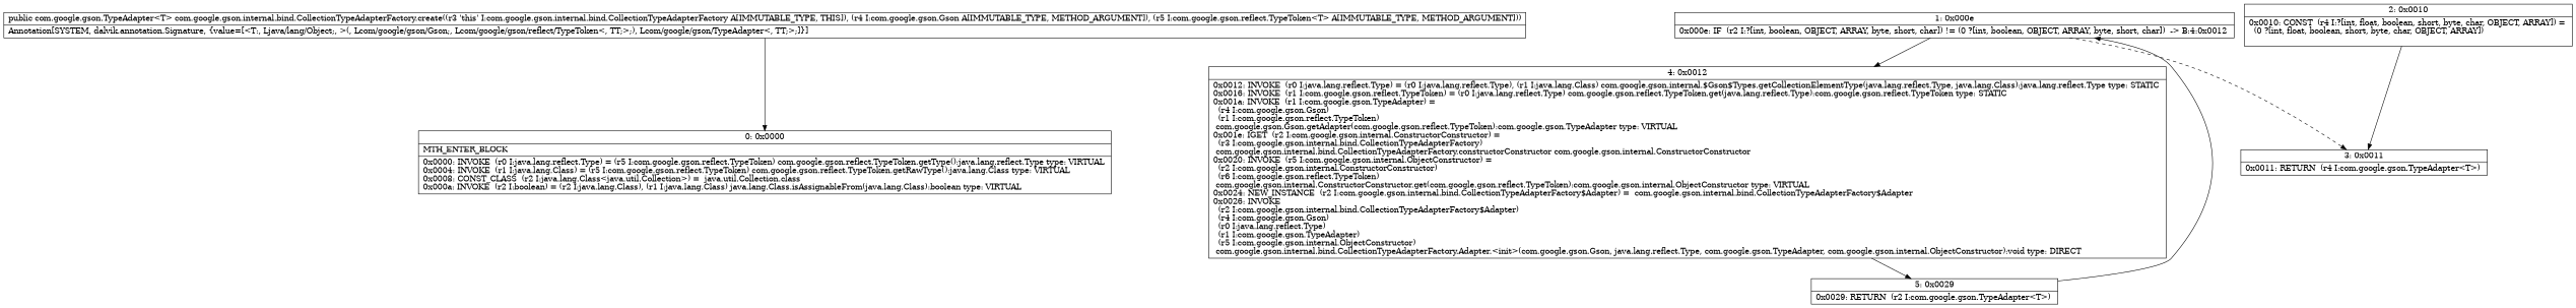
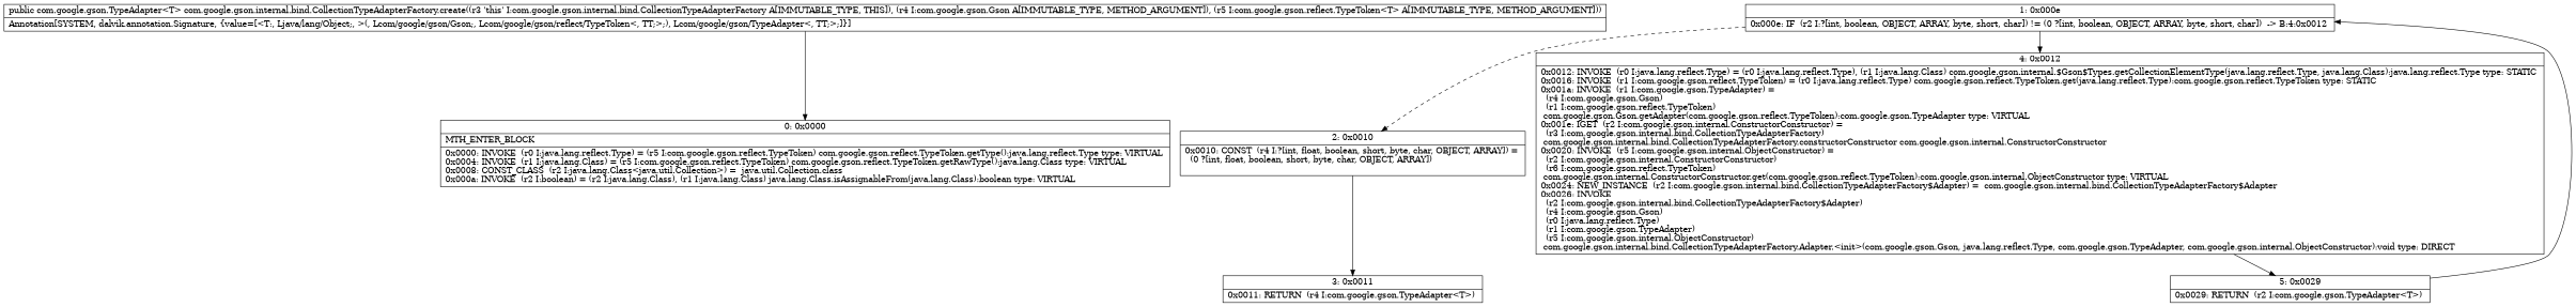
  digraph {
    node [shape=record]
    n1 [label="{0\:\ 0x0000|MTH_ENTER_BLOCK\l|0x0000: INVOKE  (r0 I:java.lang.reflect.Type) = (r5 I:com.google.gson.reflect.TypeToken) com.google.gson.reflect.TypeToken.getType():java.lang.reflect.Type type: VIRTUAL \l0x0004: INVOKE  (r1 I:java.lang.Class) = (r5 I:com.google.gson.reflect.TypeToken) com.google.gson.reflect.TypeToken.getRawType():java.lang.Class type: VIRTUAL \l0x0008: CONST_CLASS  (r2 I:java.lang.Class\<java.util.Collection\>) =  java.util.Collection.class \l0x000a: INVOKE  (r2 I:boolean) = (r2 I:java.lang.Class), (r1 I:java.lang.Class) java.lang.Class.isAssignableFrom(java.lang.Class):boolean type: VIRTUAL \l}"]
    n2 [label="{1\:\ 0x000e|0x000e: IF  (r2 I:?[int, boolean, OBJECT, ARRAY, byte, short, char]) != (0 ?[int, boolean, OBJECT, ARRAY, byte, short, char])  \-\> B:4:0x0012 \l}"]
    n3 [label="{2\:\ 0x0010|0x0010: CONST  (r4 I:?[int, float, boolean, short, byte, char, OBJECT, ARRAY]) = \l  (0 ?[int, float, boolean, short, byte, char, OBJECT, ARRAY])\l \l}"]
    n4 [label="{4\:\ 0x0012|0x0012: INVOKE  (r0 I:java.lang.reflect.Type) = (r0 I:java.lang.reflect.Type), (r1 I:java.lang.Class) com.google.gson.internal.$Gson$Types.getCollectionElementType(java.lang.reflect.Type, java.lang.Class):java.lang.reflect.Type type: STATIC \l0x0016: INVOKE  (r1 I:com.google.gson.reflect.TypeToken) = (r0 I:java.lang.reflect.Type) com.google.gson.reflect.TypeToken.get(java.lang.reflect.Type):com.google.gson.reflect.TypeToken type: STATIC \l0x001a: INVOKE  (r1 I:com.google.gson.TypeAdapter) = \l  (r4 I:com.google.gson.Gson)\l  (r1 I:com.google.gson.reflect.TypeToken)\l com.google.gson.Gson.getAdapter(com.google.gson.reflect.TypeToken):com.google.gson.TypeAdapter type: VIRTUAL \l0x001e: IGET  (r2 I:com.google.gson.internal.ConstructorConstructor) = \l  (r3 I:com.google.gson.internal.bind.CollectionTypeAdapterFactory)\l com.google.gson.internal.bind.CollectionTypeAdapterFactory.constructorConstructor com.google.gson.internal.ConstructorConstructor \l0x0020: INVOKE  (r5 I:com.google.gson.internal.ObjectConstructor) = \l  (r2 I:com.google.gson.internal.ConstructorConstructor)\l  (r6 I:com.google.gson.reflect.TypeToken)\l com.google.gson.internal.ConstructorConstructor.get(com.google.gson.reflect.TypeToken):com.google.gson.internal.ObjectConstructor type: VIRTUAL \l0x0024: NEW_INSTANCE  (r2 I:com.google.gson.internal.bind.CollectionTypeAdapterFactory$Adapter) =  com.google.gson.internal.bind.CollectionTypeAdapterFactory$Adapter \l0x0026: INVOKE  \l  (r2 I:com.google.gson.internal.bind.CollectionTypeAdapterFactory$Adapter)\l  (r4 I:com.google.gson.Gson)\l  (r0 I:java.lang.reflect.Type)\l  (r1 I:com.google.gson.TypeAdapter)\l  (r5 I:com.google.gson.internal.ObjectConstructor)\l com.google.gson.internal.bind.CollectionTypeAdapterFactory.Adapter.\<init\>(com.google.gson.Gson, java.lang.reflect.Type, com.google.gson.TypeAdapter, com.google.gson.internal.ObjectConstructor):void type: DIRECT \l}"]
    n5 [label="{3\:\ 0x0011|0x0011: RETURN  (r4 I:com.google.gson.TypeAdapter\<T\>) \l}"]
    n6 [label="{5\:\ 0x0029|0x0029: RETURN  (r2 I:com.google.gson.TypeAdapter\<T\>) \l}"]
    n7 [label="{public com.google.gson.TypeAdapter\<T\> com.google.gson.internal.bind.CollectionTypeAdapterFactory.create((r3 'this' I:com.google.gson.internal.bind.CollectionTypeAdapterFactory A[IMMUTABLE_TYPE, THIS]), (r4 I:com.google.gson.Gson A[IMMUTABLE_TYPE, METHOD_ARGUMENT]), (r5 I:com.google.gson.reflect.TypeToken\<T\> A[IMMUTABLE_TYPE, METHOD_ARGUMENT]))  | Annotation[SYSTEM, dalvik.annotation.Signature, \{value=[\<T:, Ljava\/lang\/Object;, \>(, Lcom\/google\/gson\/Gson;, Lcom\/google\/gson\/reflect\/TypeToken\<, TT;\>;), Lcom\/google\/gson\/TypeAdapter\<, TT;\>;]\}]\l}"]
-   n2 -> n5 [style=dashed]
+   n2 -> n3 [style=dashed]
    n2 -> n4
    n3 -> n5
    n4 -> n6
    n6 -> n2
    n7 -> n1
  }
